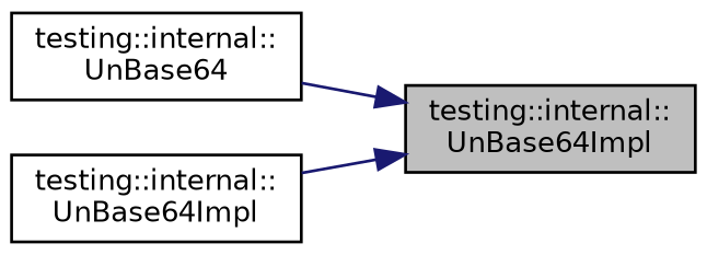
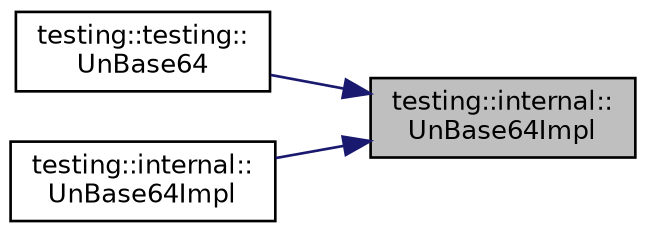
  digraph {
    rankdir=RL
    node [color=black fontname=Helvetica fontsize=10 shape=record]
    edge [color=midnightblue dir=back fontname=Helvetica fontsize=10 labelfontname=Helvetica labelfontsize=10 style=solid]
    n1 [fillcolor=grey75 fontcolor=black height=0.2 label="testing::internal::\lUnBase64Impl" style=filled width=0.4]
-   n2 [height=0.2 label="testing::internal::\lUnBase64" width=0.4]
+   n2 [height=0.2 label="testing::testing::\lUnBase64" width=0.4]
    n3 [height=0.2 label="testing::internal::\lUnBase64Impl" width=0.4]
    n1 -> n2
    n1 -> n3
  }
